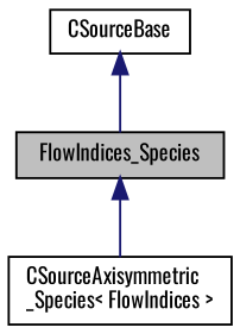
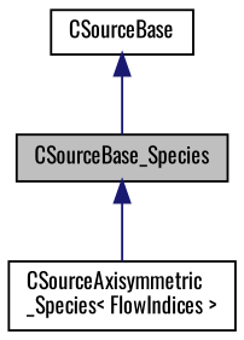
  digraph {
    fontname=Oswald
    node [color=black fillcolor=white fontname=Oswald fontsize=10 shape=record style=filled]
    edge [color=midnightblue dir=back fontname=Oswald fontsize=10 labelfontname=Helvetica labelfontsize=10 style=solid]
-   n1 [fillcolor=grey75 fontcolor=black height=0.2 label=FlowIndices_Species width=0.4]
+   n1 [fillcolor=grey75 fontcolor=black height=0.2 label=CSourceBase_Species width=0.4]
    n2 [height=0.2 label="CSourceAxisymmetric\l_Species\< FlowIndices \>" width=0.4]
    n3 [height=0.2 label=CSourceBase width=0.4]
    n1 -> n2
    n3 -> n1
  }
